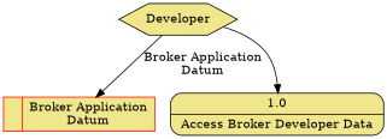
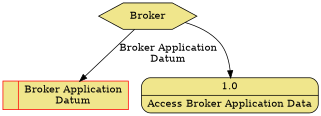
  digraph {
    node [fillcolor=khaki style=filled]
    n1 [color=red label="<f0>  |<f1> Broker Application\nDatum " shape=record]
-   n2 [label=Developer shape=hexagon]
-   n3 [label="{<f0> 1.0|<f1> Access Broker Developer Data }" shape=Mrecord]
+   n2 [label=Broker shape=hexagon]
+   n3 [label="{<f0> 1.0|<f1> Access Broker Application Data }" shape=Mrecord]
    n2 -> n1 [label="Broker Application\nDatum"]
    n2 -> n3
  }
